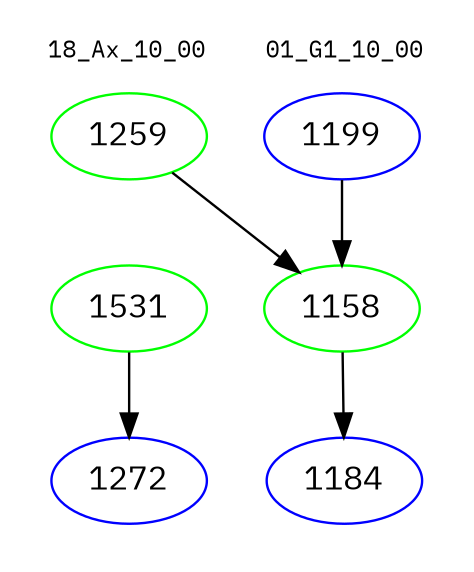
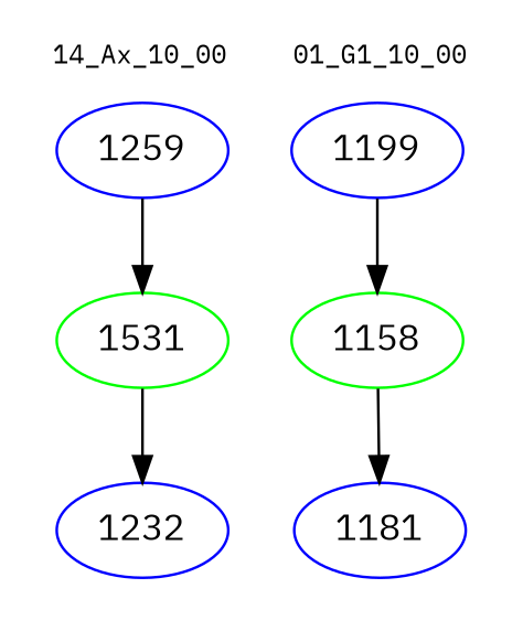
  digraph {
    fontname="IBM Plex Mono"
    node [color=blue fontname="IBM Plex Mono"]
    edge [color=black fontname="IBM Plex Mono"]
-   n1 [color=green label=1259]
+   n1 [label=1259]
    n2 [color=green label=1531]
-   n3 [label=1272]
+   n3 [label=1232]
    n4 [label=1199]
    n5 [color=green label=1158]
-   n6 [label=1184]
+   n6 [label=1181]
    subgraph cluster_1 {
      color=white
      fontsize=10
-     label="18_Ax_10_00"
+     label="14_Ax_10_00"
      n1
      n2
      n3
    }
    subgraph cluster_2 {
      color=white
      fontsize=10
      label="01_G1_10_00"
      n4
      n5
      n6
    }
-   n1 -> n5
+   n1 -> n2
    n2 -> n3
    n4 -> n5
    n5 -> n6
  }
